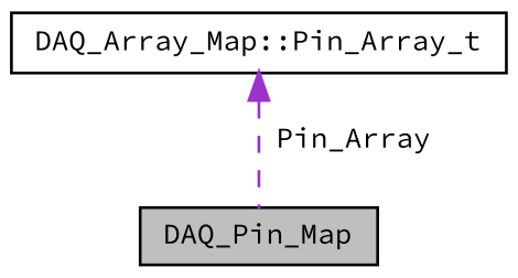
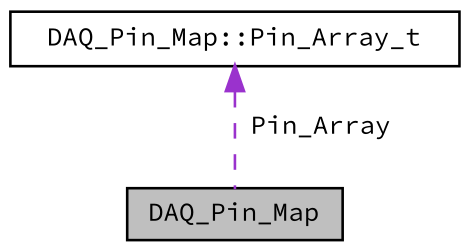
  digraph {
    fontname="Source Code Pro"
    node [color=black fontname="Source Code Pro" fontsize=10 shape=record style=filled]
    n1 [fillcolor=grey75 fontcolor=black height=0.2 label=DAQ_Pin_Map width=0.4]
-   n2 [fillcolor=white height=0.2 label="DAQ_Array_Map::Pin_Array_t" width=0.4]
+   n2 [fillcolor=white height=0.2 label="DAQ_Pin_Map::Pin_Array_t" width=0.4]
    n2 -> n1 [color=darkorchid3 dir=back fontname="Source Code Pro" fontsize=10 label=" Pin_Array" labelfontname=Helvetica labelfontsize=10 style=dashed]
  }
